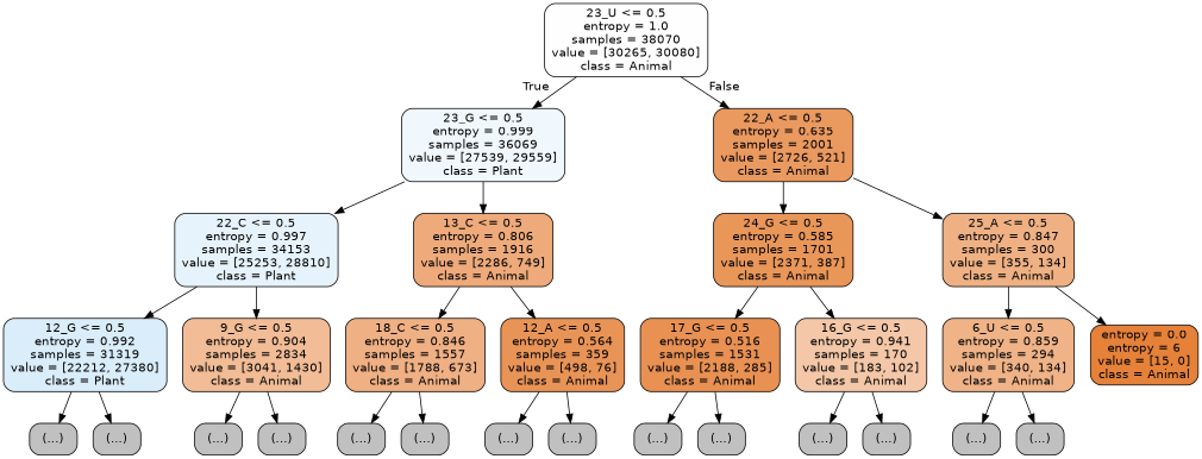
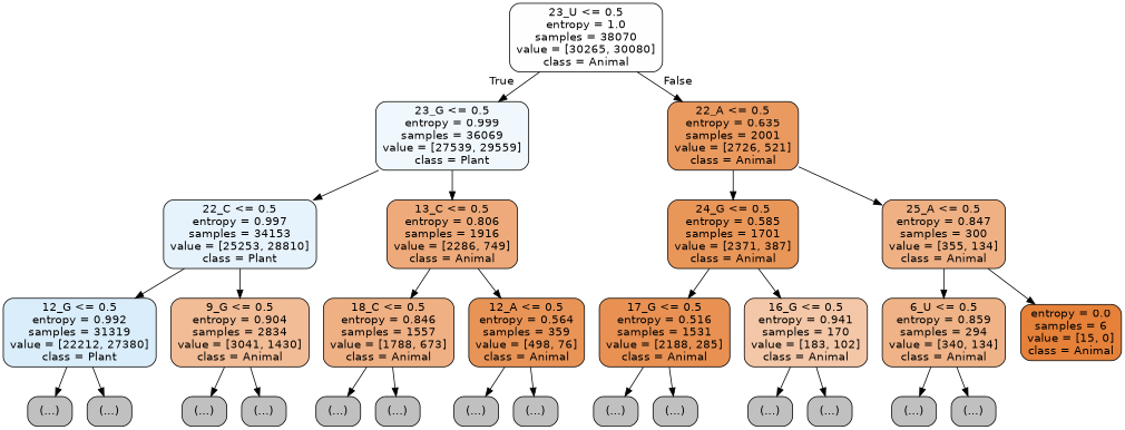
  digraph {
    node [color=black fillcolor="#C0C0C0" fontname=helvetica shape=box style="filled, rounded"]
    edge [fontname=helvetica]
    n1 [fillcolor="#fffefe" label="23_U <= 0.5\nentropy = 1.0\nsamples = 38070\nvalue = [30265, 30080]\nclass = Animal"]
    n2 [fillcolor="#f1f8fd" label="23_G <= 0.5\nentropy = 0.999\nsamples = 36069\nvalue = [27539, 29559]\nclass = Plant"]
    n3 [fillcolor="#ea995f" label="22_A <= 0.5\nentropy = 0.635\nsamples = 2001\nvalue = [2726, 521]\nclass = Animal"]
    n4 [fillcolor="#e7f3fc" label="22_C <= 0.5\nentropy = 0.997\nsamples = 34153\nvalue = [25253, 28810]\nclass = Plant"]
    n5 [fillcolor="#eeaa7a" label="13_C <= 0.5\nentropy = 0.806\nsamples = 1916\nvalue = [2286, 749]\nclass = Animal"]
    n6 [fillcolor="#daedfa" label="12_G <= 0.5\nentropy = 0.992\nsamples = 31319\nvalue = [22212, 27380]\nclass = Plant"]
    n7 [fillcolor="#f1bc96" label="9_G <= 0.5\nentropy = 0.904\nsamples = 2834\nvalue = [3041, 1430]\nclass = Animal"]
    n8 [label="(...)"]
    n9 [label="(...)"]
    n10 [label="(...)"]
    n11 [label="(...)"]
    n12 [fillcolor="#efb084" label="18_C <= 0.5\nentropy = 0.846\nsamples = 1557\nvalue = [1788, 673]\nclass = Animal"]
    n13 [fillcolor="#e99457" label="12_A <= 0.5\nentropy = 0.564\nsamples = 359\nvalue = [498, 76]\nclass = Animal"]
    n14 [label="(...)"]
    n15 [label="(...)"]
    n16 [label="(...)"]
    n17 [label="(...)"]
    n18 [fillcolor="#e99659" label="24_G <= 0.5\nentropy = 0.585\nsamples = 1701\nvalue = [2371, 387]\nclass = Animal"]
    n19 [fillcolor="#efb184" label="25_A <= 0.5\nentropy = 0.847\nsamples = 300\nvalue = [355, 134]\nclass = Animal"]
    n20 [fillcolor="#e89153" label="17_G <= 0.5\nentropy = 0.516\nsamples = 1531\nvalue = [2188, 285]\nclass = Animal"]
    n21 [fillcolor="#f3c7a7" label="16_G <= 0.5\nentropy = 0.941\nsamples = 170\nvalue = [183, 102]\nclass = Animal"]
    n22 [label="(...)"]
    n23 [label="(...)"]
    n24 [label="(...)"]
    n25 [label="(...)"]
    n26 [fillcolor="#efb387" label="6_U <= 0.5\nentropy = 0.859\nsamples = 294\nvalue = [340, 134]\nclass = Animal"]
-   n27 [fillcolor="#e58139" label="entropy = 0.0\nentropy = 6\nvalue = [15, 0]\nclass = Animal"]
+   n27 [fillcolor="#e58139" label="entropy = 0.0\nsamples = 6\nvalue = [15, 0]\nclass = Animal"]
    n28 [label="(...)"]
    n29 [label="(...)"]
    n1 -> n2 [headlabel=True labelangle=45 labeldistance=2.5]
    n1 -> n3 [headlabel=False labelangle=-45 labeldistance=2.5]
    n2 -> n4
    n2 -> n5
    n3 -> n18
    n3 -> n19
    n4 -> n6
    n4 -> n7
    n5 -> n12
    n5 -> n13
    n6 -> n8
    n6 -> n9
    n7 -> n10
    n7 -> n11
    n12 -> n14
    n12 -> n15
    n13 -> n16
    n13 -> n17
    n18 -> n20
    n18 -> n21
    n19 -> n26
    n19 -> n27
    n20 -> n22
    n20 -> n23
    n21 -> n24
    n21 -> n25
    n26 -> n28
    n26 -> n29
  }
